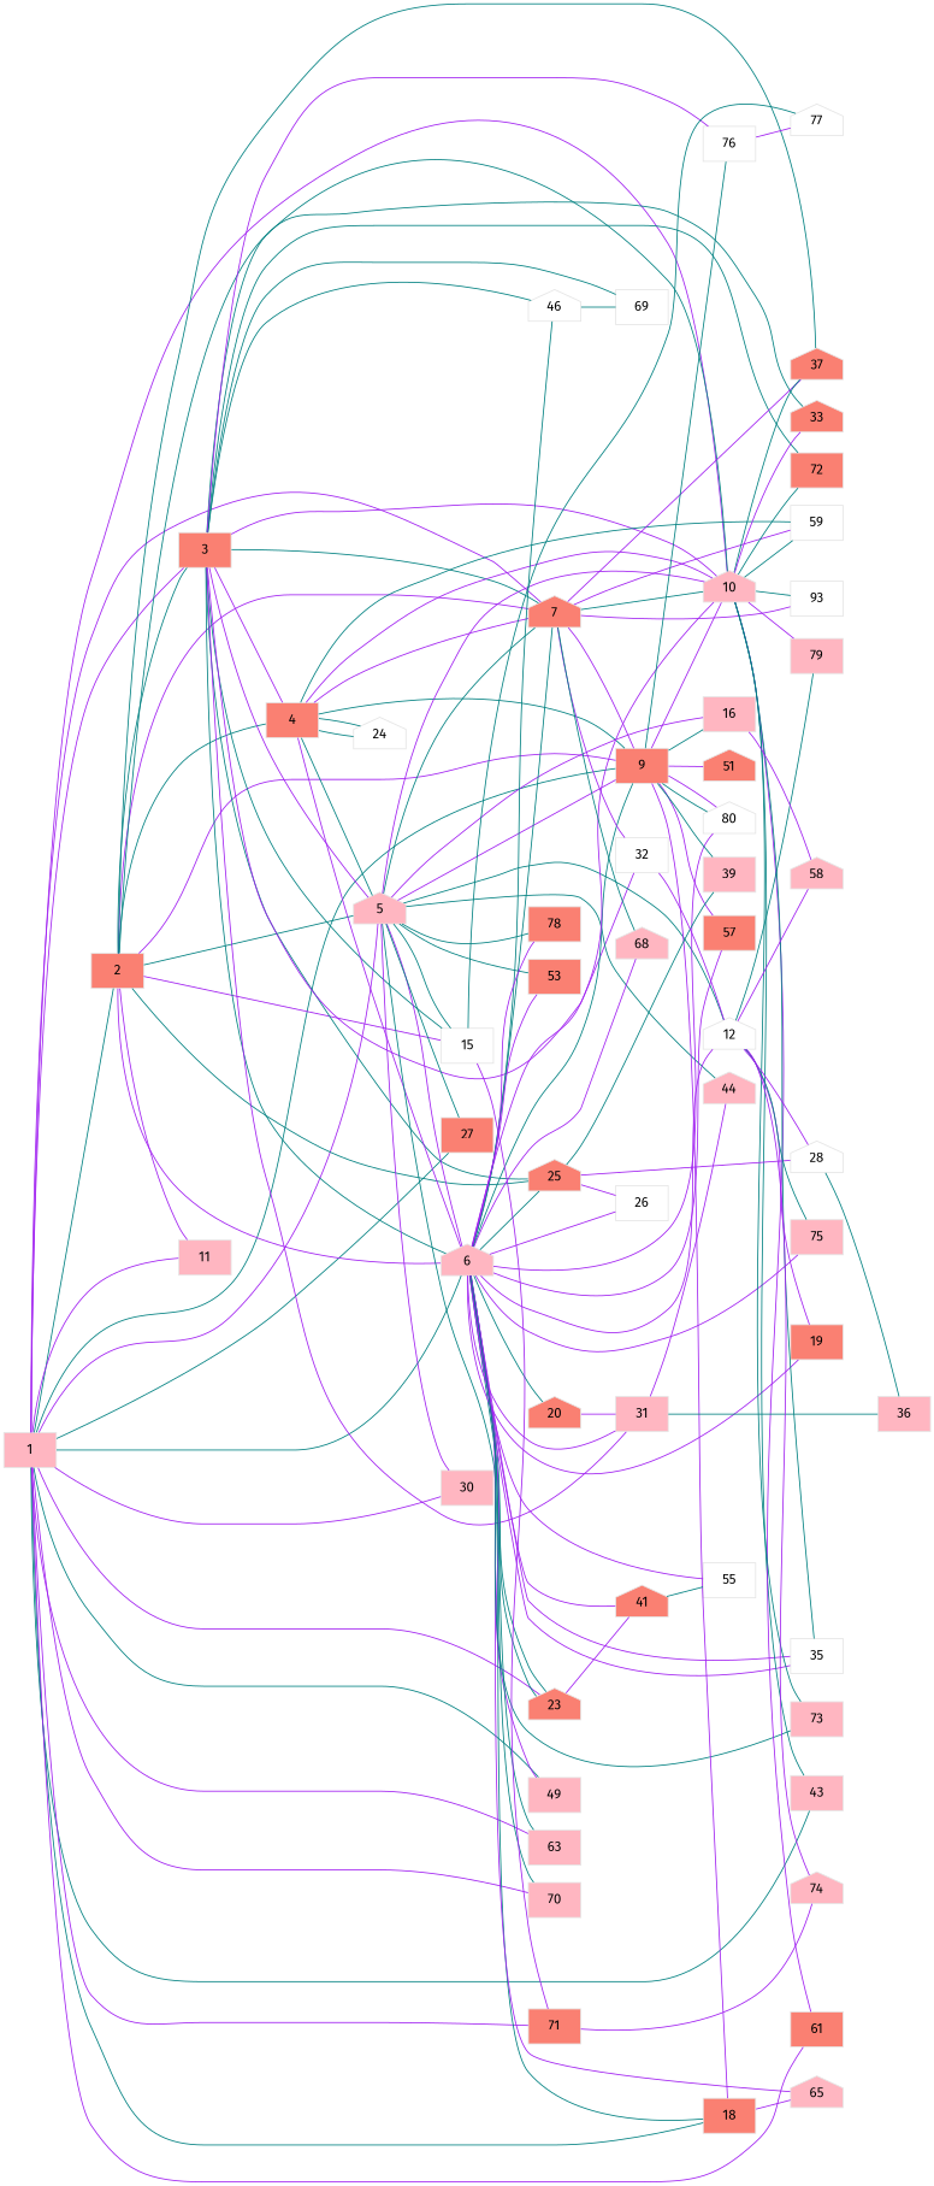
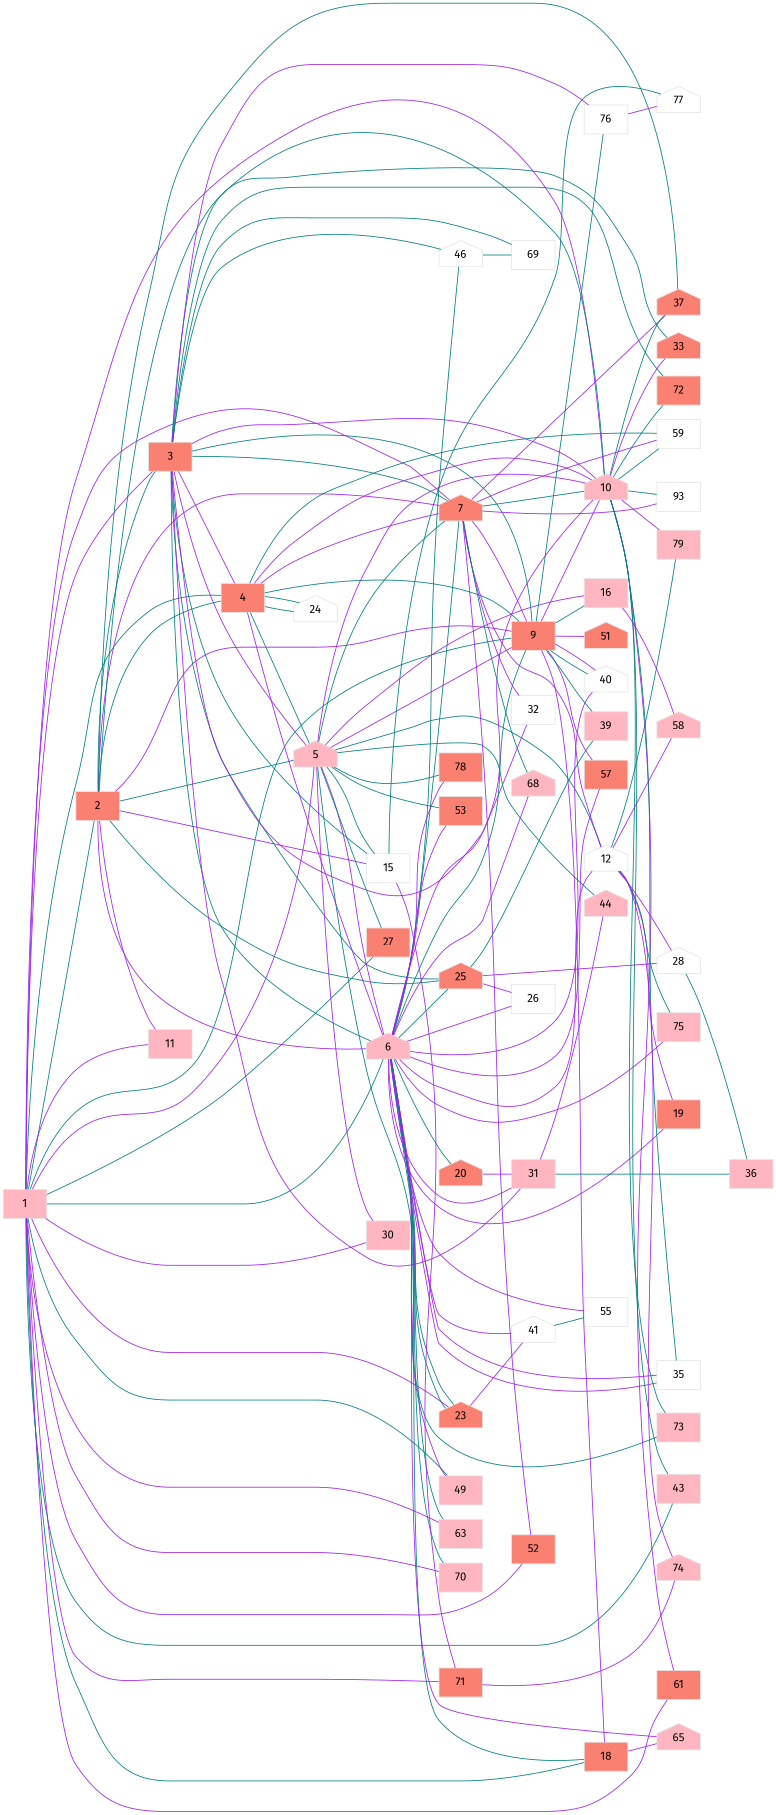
  graph {
    fontname="Fira Sans"
    rankdir=LR
    node [color=gray90 fillcolor=lightpink fontname="Fira Sans" shape=box style=filled]
    edge [color=purple fontname="Fira Sans"]
    1 [super="+45"]
    2 [fillcolor=salmon super="+17"]
    3 [fillcolor=salmon super="+48"]
    4 [fillcolor=salmon]
    5 [shape=house super="+34"]
    6 [shape=house super="+8"]
    7 [fillcolor=salmon shape=house super="+22"]
    9 [fillcolor=salmon super="+21"]
    10 [shape=house super="+47"]
    11
    18 [fillcolor=salmon super="+64"]
    23 [fillcolor=salmon shape=house super="+29"]
    27 [fillcolor=salmon]
    30
    43
    49
+   52 [fillcolor=salmon]
    61 [fillcolor=salmon]
    63
    70
    71 [fillcolor=salmon]
    15 [fillcolor=white super="+50"]
    25 [fillcolor=salmon shape=house super="+80"]
    37 [fillcolor=salmon shape=house super="+42"]
    31 [super="+38"]
    32 [fillcolor=white]
    33 [fillcolor=salmon shape=house]
    46 [fillcolor=white shape=house super="+66"]
    69 [fillcolor=white]
    72 [fillcolor=salmon]
    76 [fillcolor=white]
    24 [fillcolor=white shape=house]
    59 [fillcolor=white super="+60"]
    12 [fillcolor=white shape=house super="+14"]
    16
    44 [shape=house]
    53 [fillcolor=salmon]
    78 [fillcolor=salmon]
    19 [fillcolor=salmon]
    20 [fillcolor=salmon shape=house]
    26 [fillcolor=white super="+54"]
    35 [fillcolor=white super="+67"]
-   40 [fillcolor=white shape=house super="+56" label=80]
-   41 [fillcolor=salmon shape=house]
+   40 [fillcolor=white shape=house super="+56"]
+   41 [fillcolor=white shape=house]
    55 [fillcolor=white]
    57 [fillcolor=salmon]
    65 [shape=house]
    68 [shape=house]
    73
    75
    n51 [fillcolor=white label=93]
    39
    51 [fillcolor=salmon shape=house]
    79
    74 [shape=house]
    77 [fillcolor=white shape=house]
    28 [fillcolor=white shape=house]
    36 [super="+62"]
    58 [shape=house]
    1 -- 2 [color=teal weight=2]
    1 -- 3 [weight=2]
+   1 -- 4 [color=teal]
    1 -- 5
    1 -- 6 [color=teal weight=2]
    1 -- 7
    1 -- 9 [color=teal]
    1 -- 10
    1 -- 11
    1 -- 18 [color=teal]
    1 -- 23
    1 -- 27 [color=teal]
    1 -- 30
    1 -- 43 [color=teal]
    1 -- 49 [color=teal]
+   1 -- 52
    1 -- 61
    1 -- 63
    1 -- 70
    1 -- 71
    2 -- 3 [color=teal]
    2 -- 4 [color=teal]
    2 -- 5 [color=teal]
    2 -- 6 [weight=2]
    2 -- 7
    2 -- 9 [weight=2]
    2 -- 10 [color=teal]
    2 -- 11
    2 -- 15 [weight=2]
    2 -- 25 [color=teal]
    2 -- 37 [color=teal]
    3 -- 4
    3 -- 5
    3 -- 6 [color=teal weight=2]
    3 -- 7 [color=teal]
+   3 -- 9 [color=teal]
    3 -- 10 [weight=2]
    3 -- 15 [color=teal]
    3 -- 25 [color=teal]
    3 -- 31
    3 -- 32
    3 -- 33 [color=teal]
    3 -- 46 [color=teal]
    3 -- 69 [color=teal]
    3 -- 72 [color=teal]
    3 -- 76
    4 -- 5 [color=teal]
    4 -- 6 [weight=2]
    4 -- 7
    4 -- 9 [color=teal]
    4 -- 10
    4 -- 24 [color=teal]
    4 -- 24 [color=teal]
    4 -- 59 [color=teal]
    5 -- 6 [weight=3]
    5 -- 7 [color=teal weight=2]
    5 -- 9
    5 -- 10
    5 -- 18 [color=teal]
    5 -- 27 [color=teal]
    5 -- 30
    5 -- 15 [color=teal]
    5 -- 12 [color=teal]
    5 -- 16
    5 -- 44 [color=teal]
    5 -- 53 [color=teal]
    5 -- 78 [color=teal]
    6 -- 7 [color=teal weight=2]
    6 -- 9 [color=teal weight=2]
    6 -- 10 [weight=2]
    6 -- 23 [color=teal]
    6 -- 23 [color=teal]
    6 -- 49
    6 -- 63 [color=teal]
    6 -- 70 [color=teal]
    6 -- 25 [color=teal]
    6 -- 31
    6 -- 46 [color=teal weight=2]
    6 -- 12
    6 -- 53
    6 -- 78
    6 -- 19
    6 -- 20 [color=teal weight=2]
    6 -- 26
    6 -- 35
    6 -- 35
    6 -- 40
    6 -- 41
    6 -- 55
    6 -- 57
    6 -- 65
    6 -- 68
    6 -- 73 [color=teal]
    6 -- 75
    7 -- 9
    7 -- 10 [color=teal]
+   7 -- 52
    7 -- 37
    7 -- 32
    7 -- 59
-   32 -- 12
+   7 -- 12
    7 -- 68 [color=teal]
    7 -- n51
    9 -- 10
    9 -- 18
    9 -- 76 [color=teal]
    9 -- 16 [color=teal]
    9 -- 40 [color=teal]
    9 -- 40
    9 -- 57
    9 -- 39 [color=teal]
    9 -- 51 [weight=2]
    10 -- 43 [color=teal]
    10 -- 61
    10 -- 37 [color=teal]
    10 -- 33
    10 -- 72 [color=teal]
    10 -- 59 [color=teal]
    10 -- 35 [color=teal]
    10 -- 73 [color=teal]
    10 -- n51 [color=teal]
    10 -- 79
    18 -- 65
    23 -- 41
    71 -- 74
    15 -- 71
    15 -- 77 [color=teal]
    25 -- 26 [weight=2]
    25 -- 39 [color=teal]
    25 -- 28
    31 -- 44
    31 -- 36 [color=teal weight=2]
    46 -- 69 [color=teal]
    76 -- 77
    12 -- 19
    12 -- 75 [color=teal]
    12 -- 79 [color=teal]
    12 -- 74
    12 -- 28
    12 -- 58
    16 -- 58
    20 -- 31
    41 -- 55 [color=teal]
    28 -- 36 [color=teal]
  }
